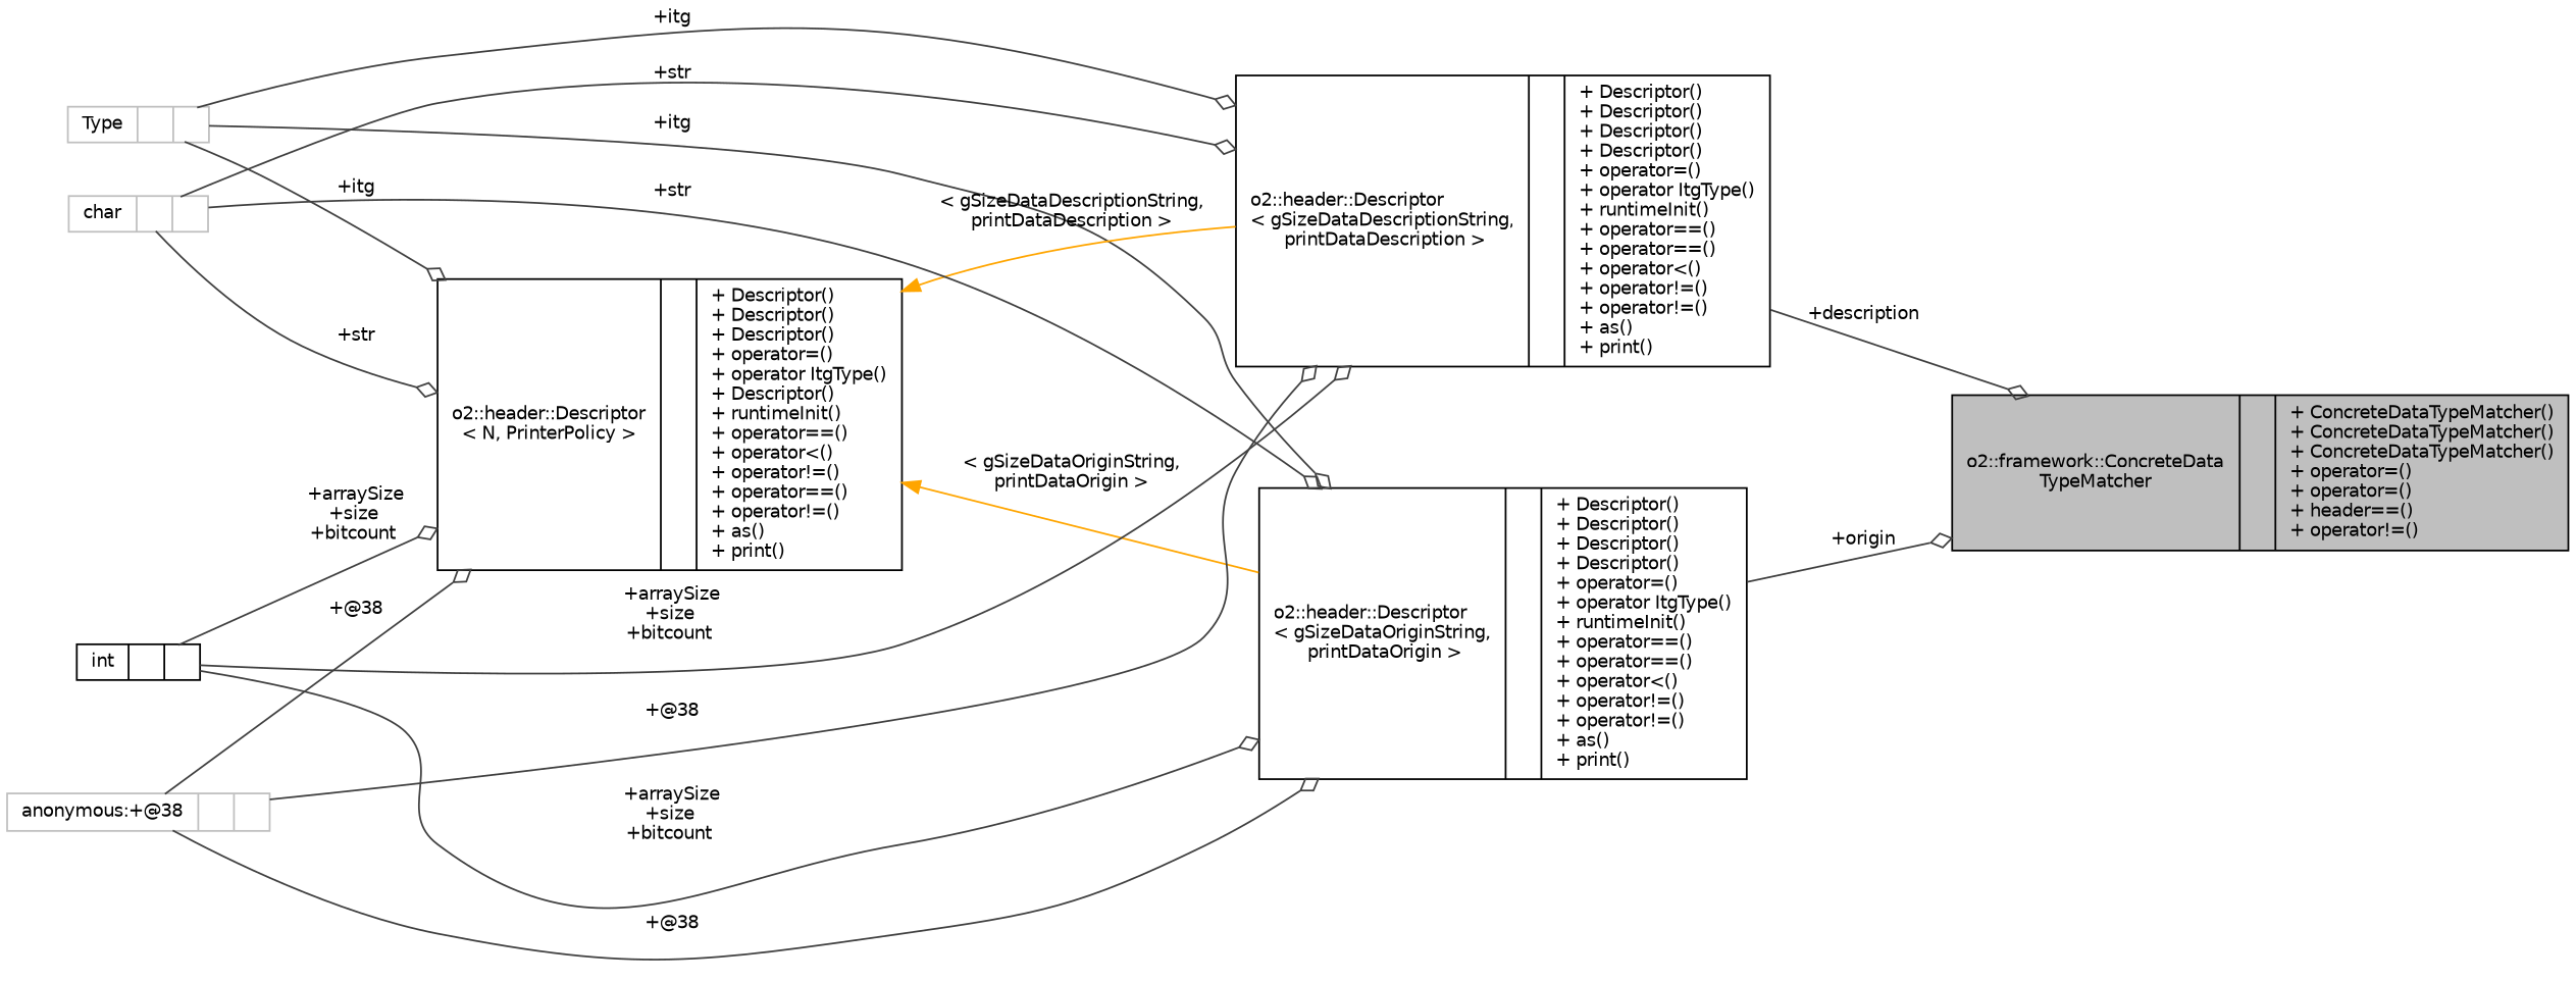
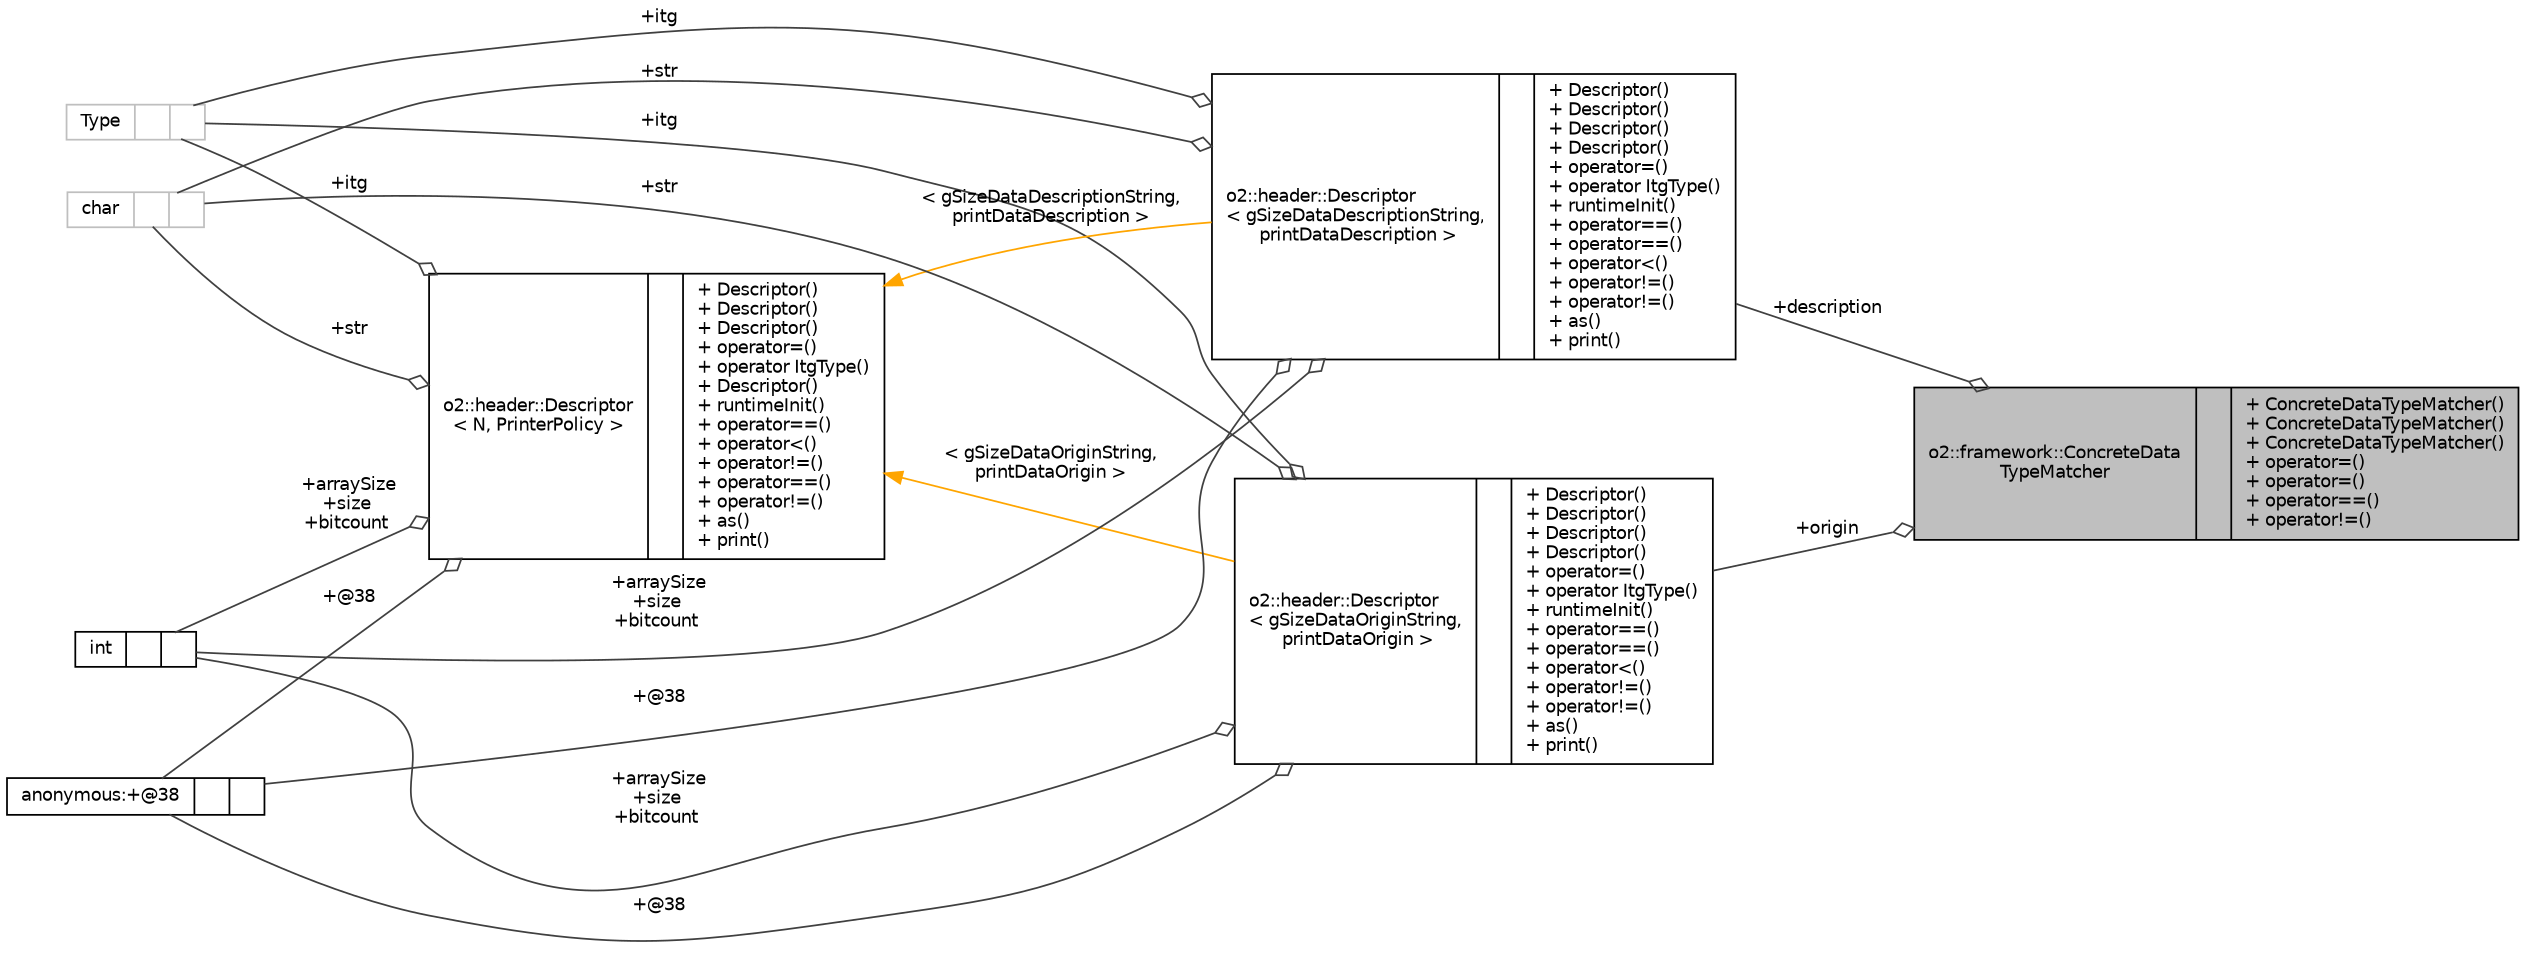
  digraph {
    rankdir=LR
    node [color=black fontname=Helvetica fontsize=10 shape=record]
    edge [arrowhead=odiamond color=grey25 fontname=Helvetica fontsize=10 labelfontname=Helvetica labelfontsize=10 style=solid]
-   n1 [fillcolor=grey75 fontcolor=black height=0.2 label="{o2::framework::ConcreteData\lTypeMatcher\n||+ ConcreteDataTypeMatcher()\l+ ConcreteDataTypeMatcher()\l+ ConcreteDataTypeMatcher()\l+ operator=()\l+ operator=()\l+ header==()\l+ operator!=()\l}" style=filled width=0.4]
+   n1 [fillcolor=grey75 fontcolor=black height=0.2 label="{o2::framework::ConcreteData\lTypeMatcher\n||+ ConcreteDataTypeMatcher()\l+ ConcreteDataTypeMatcher()\l+ ConcreteDataTypeMatcher()\l+ operator=()\l+ operator=()\l+ operator==()\l+ operator!=()\l}" style=filled width=0.4]
    n2 [height=0.2 label="{o2::header::Descriptor\l\< gSizeDataOriginString,\l printDataOrigin \>\n||+ Descriptor()\l+ Descriptor()\l+ Descriptor()\l+ Descriptor()\l+ operator=()\l+ operator ItgType()\l+ runtimeInit()\l+ operator==()\l+ operator==()\l+ operator\<()\l+ operator!=()\l+ operator!=()\l+ as()\l+ print()\l}" width=0.4]
    n3 [color=grey75 height=0.2 label="{Type\n||}" width=0.4]
    n4 [height=0.2 label="{o2::header::Descriptor\l\< N, PrinterPolicy \>\n||+ Descriptor()\l+ Descriptor()\l+ Descriptor()\l+ operator=()\l+ operator ItgType()\l+ Descriptor()\l+ runtimeInit()\l+ operator==()\l+ operator\<()\l+ operator!=()\l+ operator==()\l+ operator!=()\l+ as()\l+ print()\l}" width=0.4]
    n5 [height=0.2 label="{o2::header::Descriptor\l\< gSizeDataDescriptionString,\l printDataDescription \>\n||+ Descriptor()\l+ Descriptor()\l+ Descriptor()\l+ Descriptor()\l+ operator=()\l+ operator ItgType()\l+ runtimeInit()\l+ operator==()\l+ operator==()\l+ operator\<()\l+ operator!=()\l+ operator!=()\l+ as()\l+ print()\l}" width=0.4]
    n6 [color=grey75 height=0.2 label="{char\n||}" width=0.4]
    n7 [height=0.2 label="{int\n||}" width=0.4]
-   n8 [color=grey75 height=0.2 label="{anonymous:+@38\n||}" width=0.4]
+   n8 [height=0.2 label="{anonymous:+@38\n||}" width=0.4]
    n2 -> n1 [label=" +origin"]
    n3 -> n2 [label=" +itg"]
    n3 -> n4 [label=" +itg"]
    n3 -> n5 [label=" +itg"]
    n4 -> n2 [color=orange dir=back label=" \< gSizeDataOriginString,\l printDataOrigin \>" arrowhead=""]
    n4 -> n5 [color=orange dir=back label=" \< gSizeDataDescriptionString,\l printDataDescription \>" arrowhead=""]
    n5 -> n1 [label=" +description"]
    n6 -> n2 [label=" +str"]
    n6 -> n4 [label=" +str"]
    n6 -> n5 [label=" +str"]
    n7 -> n2 [label=" +arraySize\n+size\n+bitcount"]
    n7 -> n4 [label=" +arraySize\n+size\n+bitcount"]
    n7 -> n5 [label=" +arraySize\n+size\n+bitcount"]
    n8 -> n2 [label=" +@38"]
    n8 -> n4 [label=" +@38"]
    n8 -> n5 [label=" +@38"]
  }
